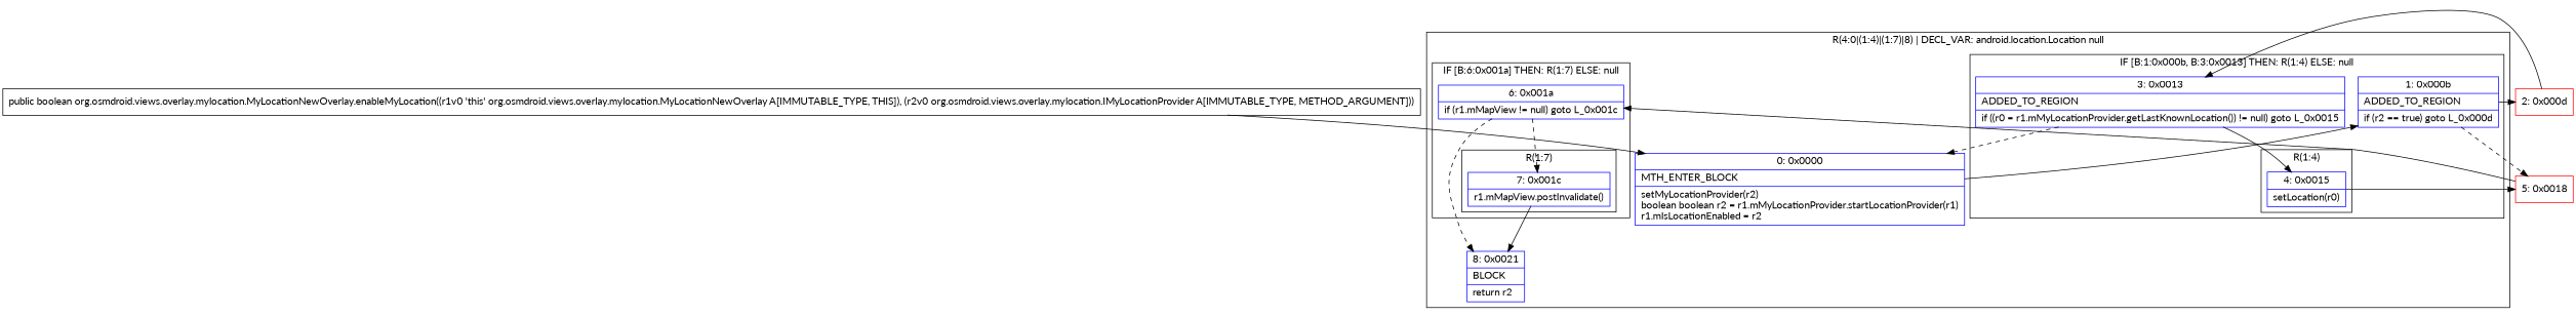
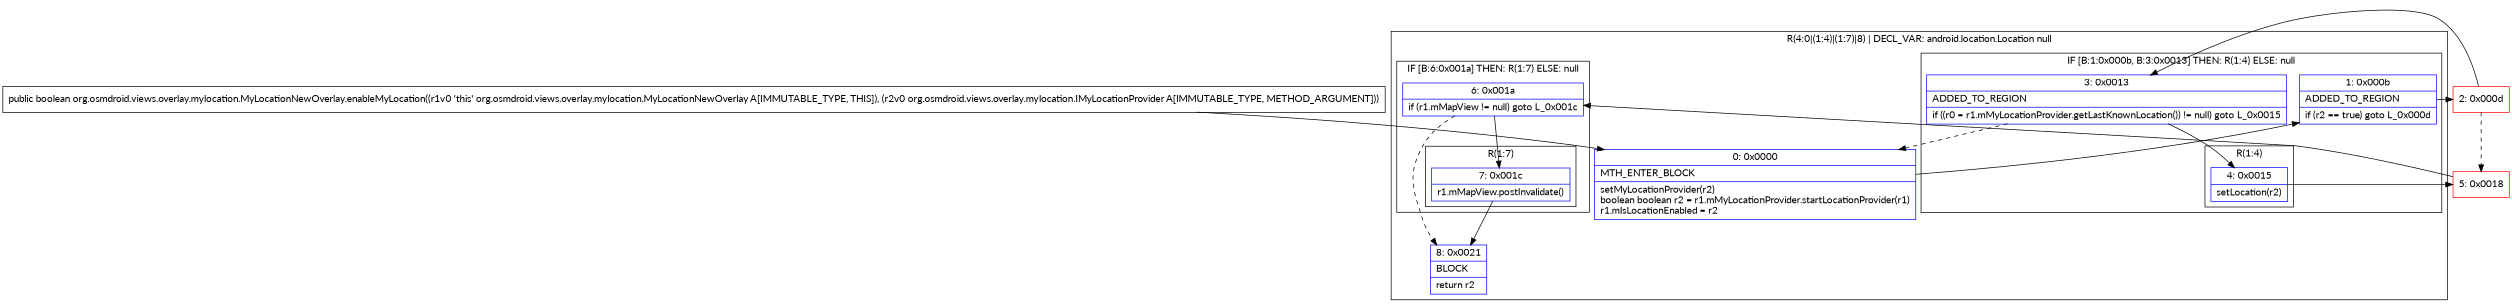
  digraph {
    fontname=Lato
    node [color=blue fontname=Lato shape=record]
    edge [fontname=Lato]
-   n1 [label="{4\:\ 0x0015|setLocation(r0)\l}"]
+   n1 [label="{4\:\ 0x0015|setLocation(r2)\l}"]
    n2 [label="{1\:\ 0x000b|ADDED_TO_REGION\l|if (r2 == true) goto L_0x000d\l}"]
    n3 [label="{3\:\ 0x0013|ADDED_TO_REGION\l|if ((r0 = r1.mMyLocationProvider.getLastKnownLocation()) != null) goto L_0x0015\l}"]
    n4 [label="{7\:\ 0x001c|r1.mMapView.postInvalidate()\l}"]
    n5 [label="{6\:\ 0x001a|if (r1.mMapView != null) goto L_0x001c\l}"]
    n6 [label="{0\:\ 0x0000|MTH_ENTER_BLOCK\l|setMyLocationProvider(r2)\lboolean boolean r2 = r1.mMyLocationProvider.startLocationProvider(r1)\lr1.mIsLocationEnabled = r2\l}"]
    n7 [label="{8\:\ 0x0021|BLOCK\l|return r2\l}"]
    n8 [color=red label="{5\:\ 0x0018}"]
    n9 [color=red label="{2\:\ 0x000d}"]
    n10 [label="{public boolean org.osmdroid.views.overlay.mylocation.MyLocationNewOverlay.enableMyLocation((r1v0 'this' org.osmdroid.views.overlay.mylocation.MyLocationNewOverlay A[IMMUTABLE_TYPE, THIS]), (r2v0 org.osmdroid.views.overlay.mylocation.IMyLocationProvider A[IMMUTABLE_TYPE, METHOD_ARGUMENT])) }" color=""]
    subgraph cluster_1 {
      label="R(4:0|(1:4)|(1:7)|8) | DECL_VAR: android.location.Location null\l"
      n6
      n7
      subgraph cluster_2 {
        label="IF [B:1:0x000b, B:3:0x0013] THEN: R(1:4) ELSE: null"
        n2
        n3
        subgraph cluster_3 {
          label="R(1:4)"
          n1
        }
      }
      subgraph cluster_4 {
        label="IF [B:6:0x001a] THEN: R(1:7) ELSE: null"
        n5
        subgraph cluster_5 {
          label="R(1:7)"
          n4
        }
      }
    }
    n1 -> n8
-   n2 -> n8 [style=dashed]
+   n9 -> n8 [style=dashed]
    n2 -> n9
    n3 -> n1
    n3 -> n6 [style=dashed]
    n4 -> n7
-   n5 -> n4 [style=dashed]
+   n5 -> n4
    n5 -> n7 [style=dashed]
    n6 -> n2
    n8 -> n5
    n9 -> n3
    n10 -> n6
  }
